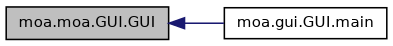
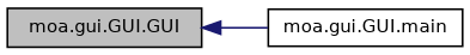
  digraph {
    rankdir=LR
    node [color=black fontname=Helvetica fontsize=10 shape=record style=filled]
-   n1 [fillcolor=grey75 fontcolor=black height=0.2 label="moa.moa.GUI.GUI" width=0.4]
+   n1 [fillcolor=grey75 fontcolor=black height=0.2 label="moa.gui.GUI.GUI" width=0.4]
    n2 [fillcolor=white height=0.2 label="moa.gui.GUI.main" width=0.4]
    n1 -> n2 [color=midnightblue dir=back fontname=Helvetica fontsize=10 labelfontname=Helvetica labelfontsize=10 style=solid]
  }
